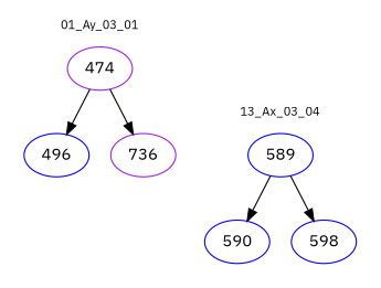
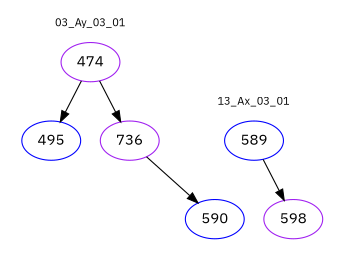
  digraph {
    fontname="IBM Plex Sans"
    node [color=blue fontname="IBM Plex Sans"]
    edge [color=black fontname="IBM Plex Sans"]
    n1 [color=purple label=474]
-   n2 [label=496]
+   n2 [label=495]
    n3 [color=purple label=736]
    n4 [label=589]
    n5 [label=590]
-   n6 [label=598]
+   n6 [color=purple label=598]
    subgraph cluster_1 {
      color=white
      fontsize=10
-     label="01_Ay_03_01"
+     label="03_Ay_03_01"
      n1
      n2
      n3
    }
    subgraph cluster_2 {
      color=white
      fontsize=10
-     label="13_Ax_03_04"
+     label="13_Ax_03_01"
      n4
      n5
      n6
    }
    n1 -> n2
    n1 -> n3
-   n4 -> n5
+   n3 -> n5
    n4 -> n6
  }
